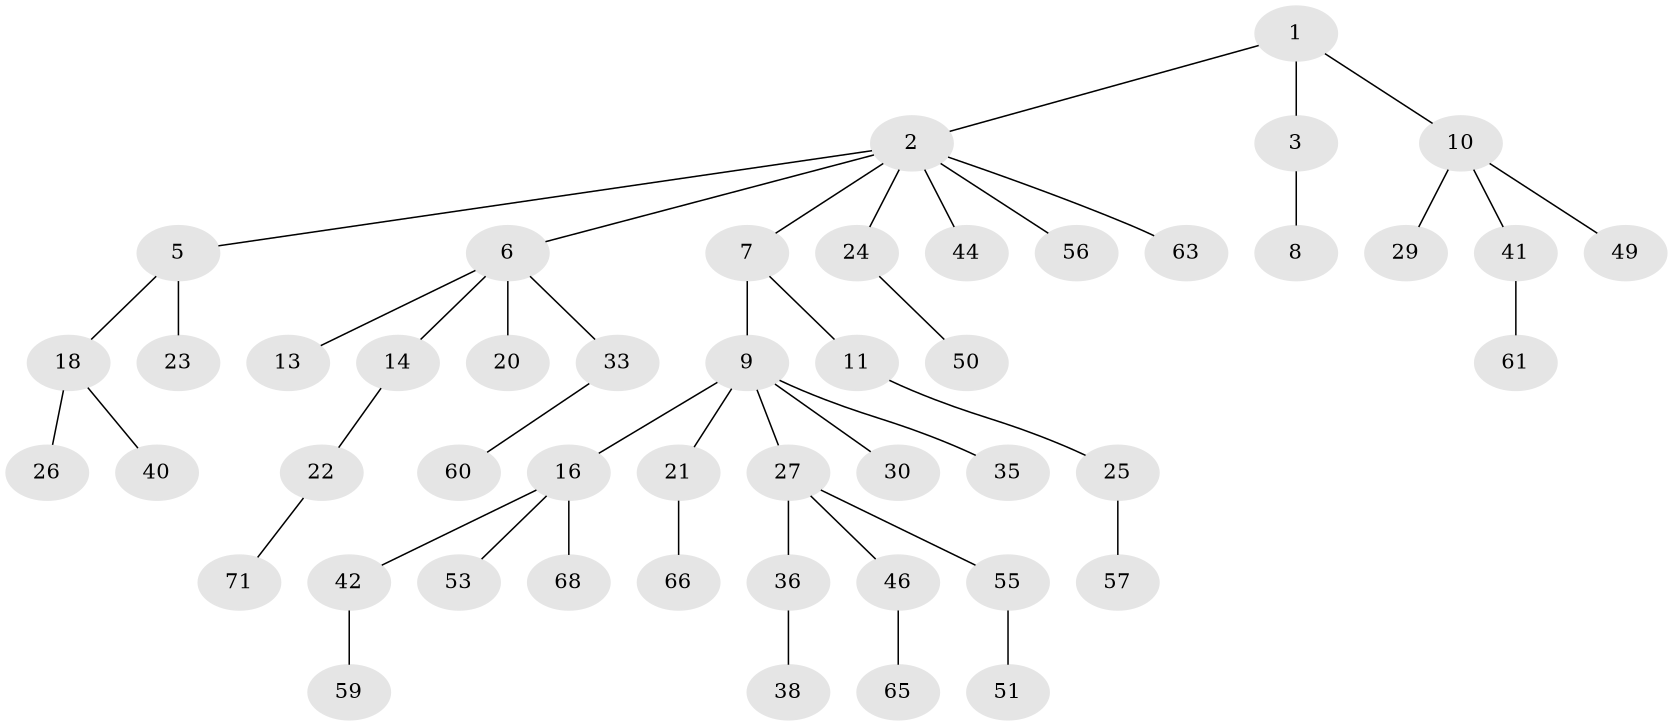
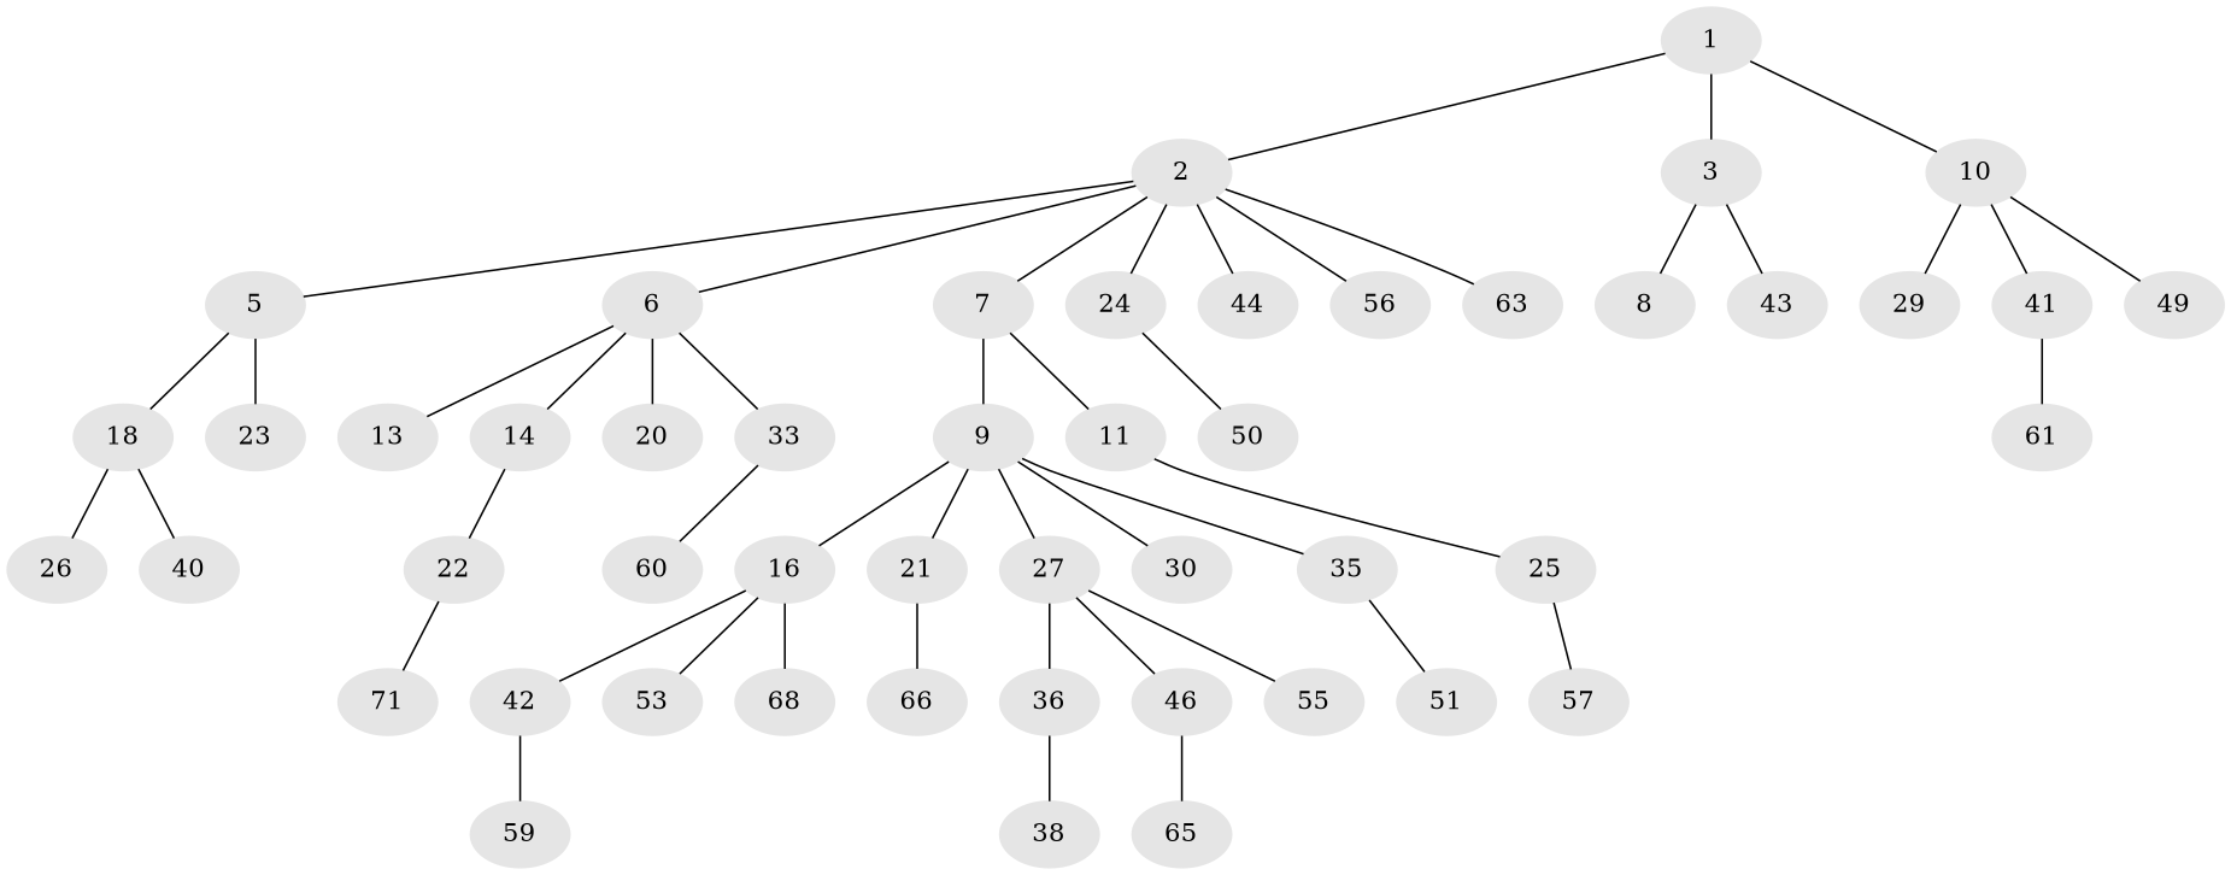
  graph {
    node [color=gray90 style=filled]
    1 [super="+39"]
    2 [super="+19"]
    3 [super="+4"]
    10 [super="+17"]
    5
    6 [super="+12"]
    7
    24
    44
    56 [super="+58"]
    63
    8
+   43 [super="+69"]
    29
    41 [super="+64"]
    49 [super="+52"]
    18
    23
    13
    14
    20 [super="+31"]
    33
    9 [super="+15"]
    11
    50
    26 [super="+47"]
    40 [super="+45"]
    22 [super="+34"]
    60
    16 [super="+28"]
    21
    27 [super="+37"]
    30 [super="+32"]
    35
    25 [super="+54"]
    42 [super="+48"]
    53
    68
    66
    36
    46 [super="+62"]
    55
    51 [super="+67"]
    61
    57
    71
    59
    38 [super="+70"]
    65
    1 -- 2
    1 -- 3
    1 -- 10
    2 -- 5
    2 -- 6
    2 -- 7
    2 -- 24
    2 -- 44
    2 -- 56
    2 -- 63
    3 -- 8
+   3 -- 43
    10 -- 29
    10 -- 41
    10 -- 49
    5 -- 18
    5 -- 23
    6 -- 13
    6 -- 14
    6 -- 20
    6 -- 33
    7 -- 9
    7 -- 11
    24 -- 50
    41 -- 61
    18 -- 26
    18 -- 40
    14 -- 22
    33 -- 60
    9 -- 16
    9 -- 21
    9 -- 27
    9 -- 30
    9 -- 35
    11 -- 25
    22 -- 71
    16 -- 42
    16 -- 53
    16 -- 68
    21 -- 66
    27 -- 36
    27 -- 46
    27 -- 55
-   55 -- 51
+   35 -- 51
    25 -- 57
    42 -- 59
    36 -- 38
    46 -- 65
  }
